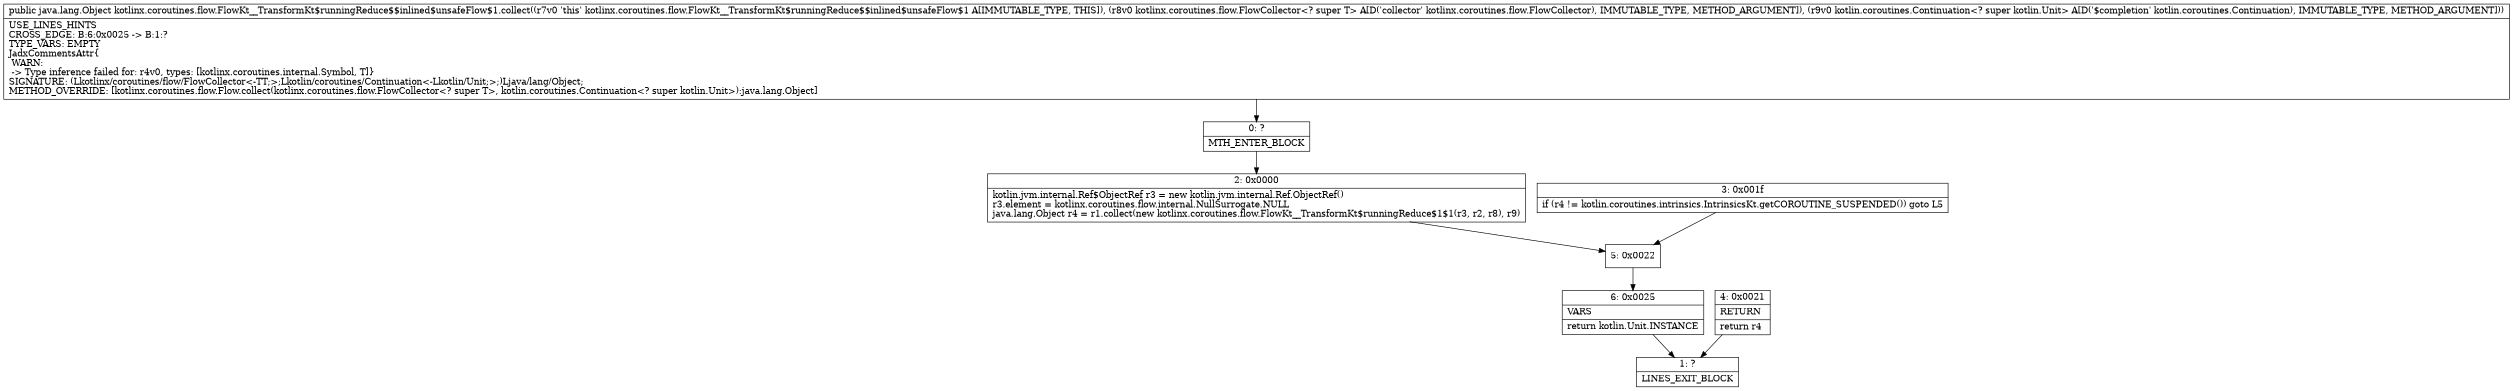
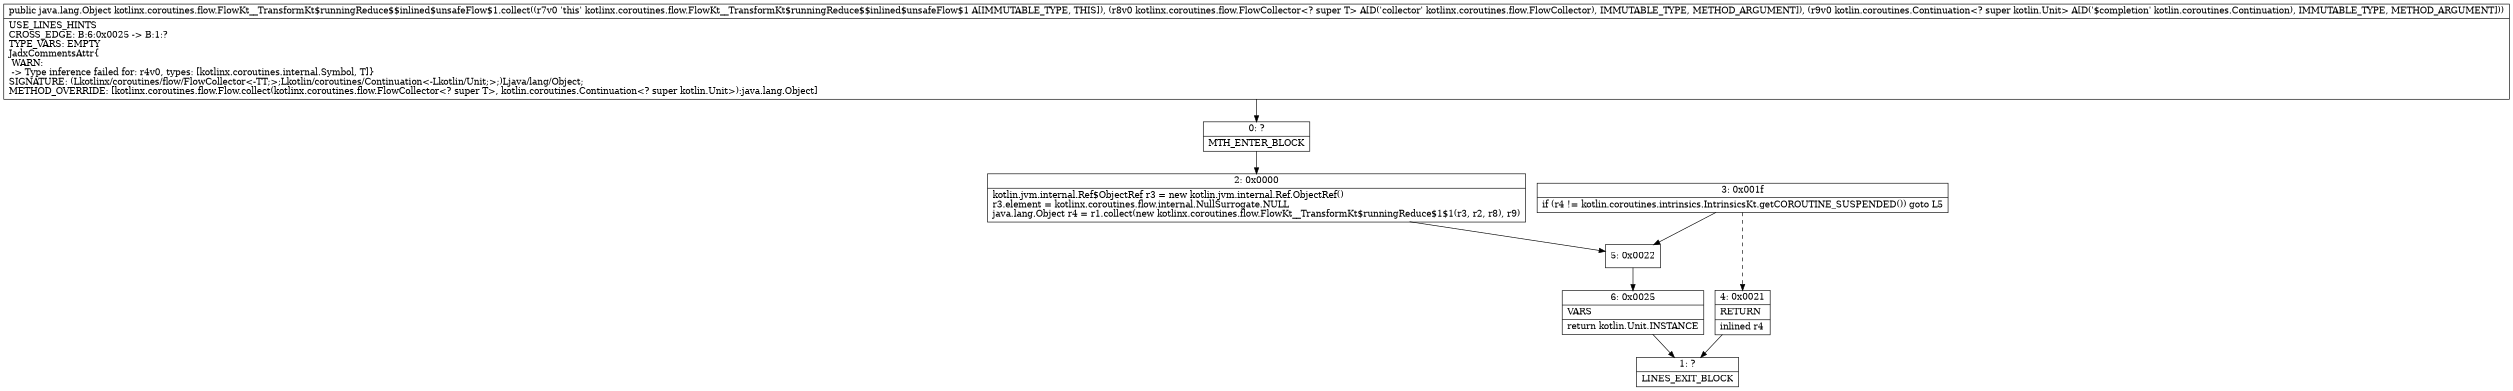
  digraph {
    node [shape=record]
    n1 [label="{0\:\ ?|MTH_ENTER_BLOCK\l}"]
    n2 [label="{2\:\ 0x0000|kotlin.jvm.internal.Ref$ObjectRef r3 = new kotlin.jvm.internal.Ref.ObjectRef()\lr3.element = kotlinx.coroutines.flow.internal.NullSurrogate.NULL\ljava.lang.Object r4 = r1.collect(new kotlinx.coroutines.flow.FlowKt__TransformKt$runningReduce$1$1(r3, r2, r8), r9)\l}"]
    n3 [label="{5\:\ 0x0022}"]
    n4 [label="{3\:\ 0x001f|if (r4 != kotlin.coroutines.intrinsics.IntrinsicsKt.getCOROUTINE_SUSPENDED()) goto L5\l}"]
-   n5 [label="{4\:\ 0x0021|RETURN\l|return r4\l}"]
+   n5 [label="{4\:\ 0x0021|RETURN\l|inlined r4\l}"]
    n6 [label="{1\:\ ?|LINES_EXIT_BLOCK\l}"]
    n7 [label="{6\:\ 0x0025|VARS\l|return kotlin.Unit.INSTANCE\l}"]
    n8 [label="{public java.lang.Object kotlinx.coroutines.flow.FlowKt__TransformKt$runningReduce$$inlined$unsafeFlow$1.collect((r7v0 'this' kotlinx.coroutines.flow.FlowKt__TransformKt$runningReduce$$inlined$unsafeFlow$1 A[IMMUTABLE_TYPE, THIS]), (r8v0 kotlinx.coroutines.flow.FlowCollector\<? super T\> A[D('collector' kotlinx.coroutines.flow.FlowCollector), IMMUTABLE_TYPE, METHOD_ARGUMENT]), (r9v0 kotlin.coroutines.Continuation\<? super kotlin.Unit\> A[D('$completion' kotlin.coroutines.Continuation), IMMUTABLE_TYPE, METHOD_ARGUMENT]))  | USE_LINES_HINTS\lCROSS_EDGE: B:6:0x0025 \-\> B:1:?\lTYPE_VARS: EMPTY\lJadxCommentsAttr\{\l WARN: \l \-\> Type inference failed for: r4v0, types: [kotlinx.coroutines.internal.Symbol, T]\}\lSIGNATURE: (Lkotlinx\/coroutines\/flow\/FlowCollector\<\-TT;\>;Lkotlin\/coroutines\/Continuation\<\-Lkotlin\/Unit;\>;)Ljava\/lang\/Object;\lMETHOD_OVERRIDE: [kotlinx.coroutines.flow.Flow.collect(kotlinx.coroutines.flow.FlowCollector\<? super T\>, kotlin.coroutines.Continuation\<? super kotlin.Unit\>):java.lang.Object]\l}"]
    n1 -> n2
    n2 -> n3
    n3 -> n7
    n4 -> n3
+   n4 -> n5 [style=dashed]
    n5 -> n6
    n7 -> n6
    n8 -> n1
  }
